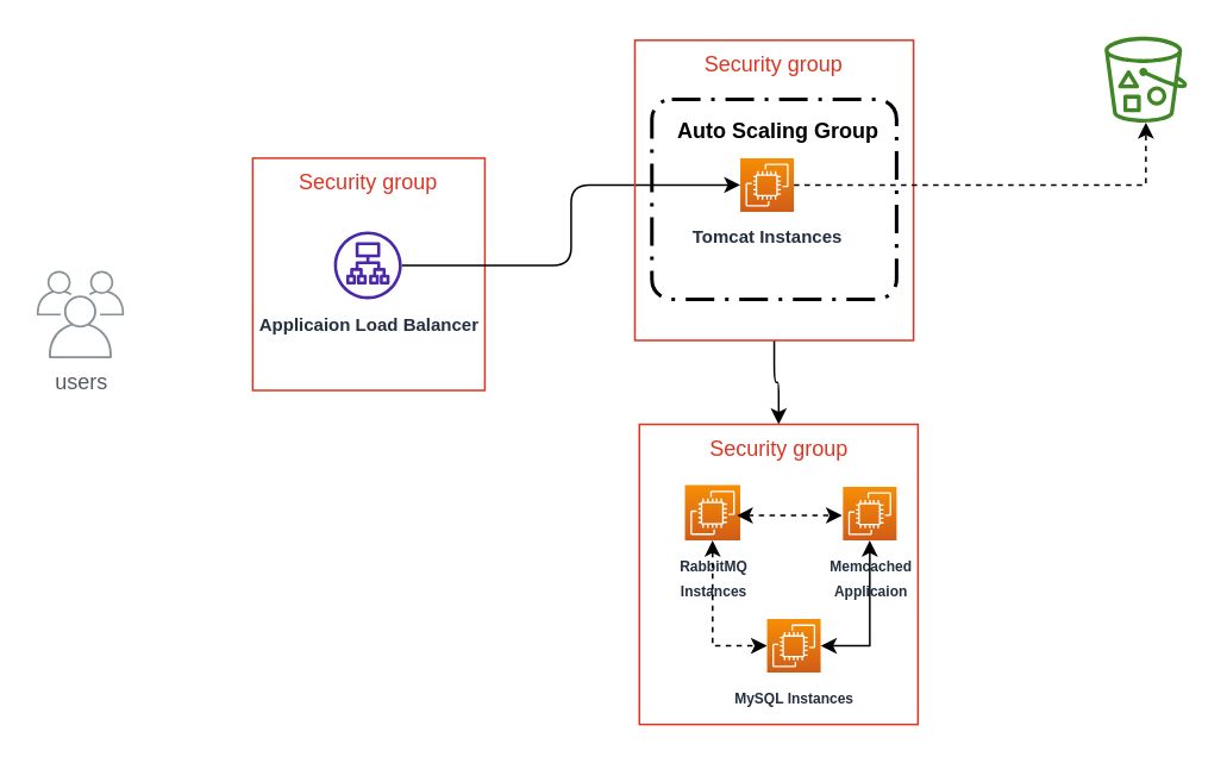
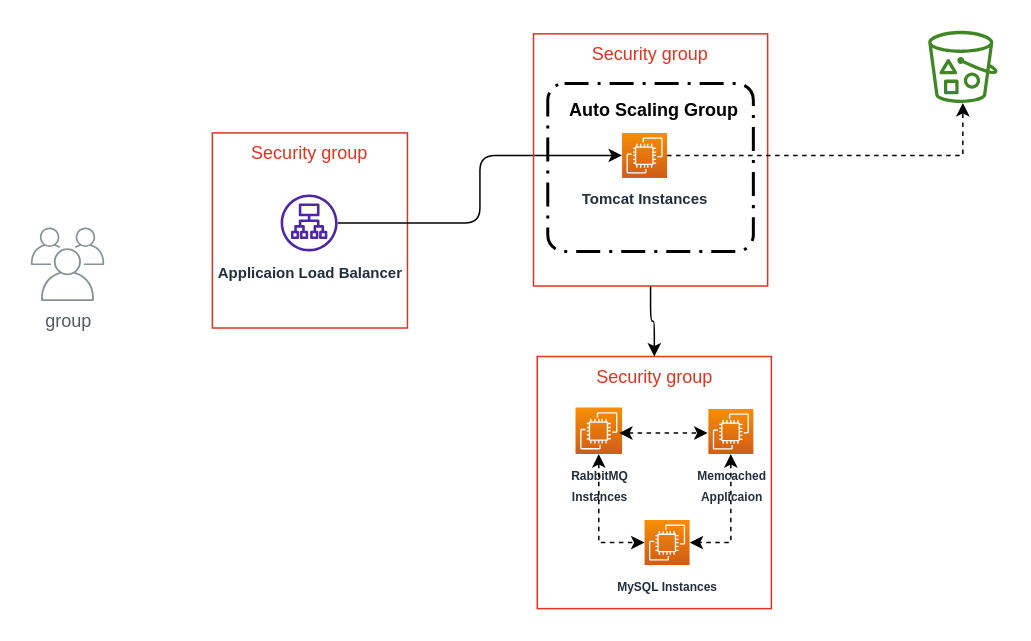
  <mxCell id="0" />
  <mxCell id="1" parent="0" />
- <mxCell id="2" value="users" style="sketch=0;outlineConnect=0;gradientColor=none;fontColor=#545B64;strokeColor=none;fillColor=#879196;dashed=0;verticalLabelPosition=bottom;verticalAlign=top;align=center;html=1;fontSize=12;fontStyle=0;aspect=fixed;shape=mxgraph.aws4.illustration_users;pointerEvents=1" vertex="1" parent="1"><mxGeometry x="20" y="151" width="49" height="49" as="geometry" /></mxCell>
+ <mxCell id="2" value="group" style="sketch=0;outlineConnect=0;gradientColor=none;fontColor=#545B64;strokeColor=none;fillColor=#879196;dashed=0;verticalLabelPosition=bottom;verticalAlign=top;align=center;html=1;fontSize=12;fontStyle=0;aspect=fixed;shape=mxgraph.aws4.illustration_users;pointerEvents=1" vertex="1" parent="1"><mxGeometry x="20" y="151" width="49" height="49" as="geometry" /></mxCell>
  <mxCell id="3" value="Security group" style="fillColor=none;strokeColor=#DD3522;verticalAlign=top;fontStyle=0;fontColor=#DD3522;whiteSpace=wrap;html=1;" vertex="1" parent="1"><mxGeometry x="141" y="88" width="130" height="130" as="geometry" /></mxCell>
  <mxCell id="4" style="edgeStyle=orthogonalEdgeStyle;rounded=1;orthogonalLoop=1;jettySize=auto;html=1;entryX=0;entryY=0.5;entryDx=0;entryDy=0;entryPerimeter=0;" edge="1" parent="1" source="5" target="11"><mxGeometry relative="1" as="geometry" /></mxCell>
  <mxCell id="5" value="&lt;b&gt;&lt;font style=&quot;font-size: 10px;&quot;&gt;Applicaion Load Balancer&lt;/font&gt;&lt;/b&gt;" style="sketch=0;outlineConnect=0;fontColor=#232F3E;gradientColor=none;fillColor=#4D27AA;strokeColor=none;dashed=0;verticalLabelPosition=bottom;verticalAlign=top;align=center;html=1;fontSize=12;fontStyle=0;aspect=fixed;pointerEvents=1;shape=mxgraph.aws4.application_load_balancer;" vertex="1" parent="1"><mxGeometry x="186.5" y="129" width="38" height="38" as="geometry" /></mxCell>
  <mxCell id="6" value="" style="sketch=0;outlineConnect=0;fontColor=#232F3E;gradientColor=none;fillColor=#3F8624;strokeColor=none;dashed=0;verticalLabelPosition=bottom;verticalAlign=top;align=center;html=1;fontSize=12;fontStyle=0;aspect=fixed;pointerEvents=1;shape=mxgraph.aws4.bucket_with_objects;" vertex="1" parent="1"><mxGeometry x="618" y="20" width="46.19" height="48.04" as="geometry" /></mxCell>
  <mxCell id="7" value="" style="rounded=1;arcSize=10;dashed=1;fillColor=none;gradientColor=none;dashPattern=8 3 1 3;strokeWidth=2;" vertex="1" parent="1"><mxGeometry x="364.5" y="55" width="137" height="112" as="geometry" /></mxCell>
  <mxCell id="8" value="" style="edgeStyle=orthogonalEdgeStyle;rounded=1;orthogonalLoop=1;jettySize=auto;html=1;entryX=0.5;entryY=0;entryDx=0;entryDy=0;exitX=0.5;exitY=1;exitDx=0;exitDy=0;" edge="1" parent="1" source="9" target="13"><mxGeometry relative="1" as="geometry" /></mxCell>
  <mxCell id="9" value="Security group" style="fillColor=none;strokeColor=#DD3522;verticalAlign=top;fontStyle=0;fontColor=#DD3522;whiteSpace=wrap;html=1;" vertex="1" parent="1"><mxGeometry x="355" y="22" width="156" height="168" as="geometry" /></mxCell>
  <mxCell id="10" value="" style="edgeStyle=orthogonalEdgeStyle;rounded=0;orthogonalLoop=1;jettySize=auto;html=1;dashed=1;" edge="1" parent="1" source="11" target="6"><mxGeometry relative="1" as="geometry"><mxPoint x="499" y="103" as="targetPoint" /></mxGeometry></mxCell>
  <mxCell id="11" value="&lt;b&gt;&lt;font style=&quot;font-size: 10px;&quot;&gt;Tomcat Instances&lt;/font&gt;&lt;/b&gt;" style="sketch=0;points=[[0,0,0],[0.25,0,0],[0.5,0,0],[0.75,0,0],[1,0,0],[0,1,0],[0.25,1,0],[0.5,1,0],[0.75,1,0],[1,1,0],[0,0.25,0],[0,0.5,0],[0,0.75,0],[1,0.25,0],[1,0.5,0],[1,0.75,0]];outlineConnect=0;fontColor=#232F3E;gradientColor=#F78E04;gradientDirection=north;fillColor=#D05C17;strokeColor=#ffffff;dashed=0;verticalLabelPosition=bottom;verticalAlign=top;align=center;html=1;fontSize=12;fontStyle=0;aspect=fixed;shape=mxgraph.aws4.resourceIcon;resIcon=mxgraph.aws4.ec2;" vertex="1" parent="1"><mxGeometry x="414" y="88" width="30" height="30" as="geometry" /></mxCell>
  <mxCell id="12" value="&lt;b&gt;Auto Scaling Group&lt;/b&gt;" style="text;html=1;strokeColor=none;fillColor=none;align=center;verticalAlign=middle;whiteSpace=wrap;rounded=0;" vertex="1" parent="1"><mxGeometry x="373" y="50" width="125" height="45" as="geometry" /></mxCell>
  <mxCell id="13" value="Security group" style="fillColor=none;strokeColor=#DD3522;verticalAlign=top;fontStyle=0;fontColor=#DD3522;whiteSpace=wrap;html=1;" vertex="1" parent="1"><mxGeometry x="357.5" y="237" width="156" height="168" as="geometry" /></mxCell>
  <mxCell id="14" value="&lt;b&gt;&lt;font style=&quot;font-size: 8px;&quot;&gt;RabbitMQ &lt;br&gt;Instances&lt;/font&gt;&lt;/b&gt;" style="sketch=0;points=[[0,0,0],[0.25,0,0],[0.5,0,0],[0.75,0,0],[1,0,0],[0,1,0],[0.25,1,0],[0.5,1,0],[0.75,1,0],[1,1,0],[0,0.25,0],[0,0.5,0],[0,0.75,0],[1,0.25,0],[1,0.5,0],[1,0.75,0]];outlineConnect=0;fontColor=#232F3E;gradientColor=#F78E04;gradientDirection=north;fillColor=#D05C17;strokeColor=#ffffff;dashed=0;verticalLabelPosition=bottom;verticalAlign=top;align=center;html=1;fontSize=12;fontStyle=0;aspect=fixed;shape=mxgraph.aws4.resourceIcon;resIcon=mxgraph.aws4.ec2;" vertex="1" parent="1"><mxGeometry x="383" y="271" width="31" height="31" as="geometry" /></mxCell>
  <mxCell id="15" value="&lt;b&gt;&lt;font style=&quot;font-size: 8px;&quot;&gt;Memcached &lt;br&gt;Applicaion&lt;/font&gt;&lt;/b&gt;" style="sketch=0;points=[[0,0,0],[0.25,0,0],[0.5,0,0],[0.75,0,0],[1,0,0],[0,1,0],[0.25,1,0],[0.5,1,0],[0.75,1,0],[1,1,0],[0,0.25,0],[0,0.5,0],[0,0.75,0],[1,0.25,0],[1,0.5,0],[1,0.75,0]];outlineConnect=0;fontColor=#232F3E;gradientColor=#F78E04;gradientDirection=north;fillColor=#D05C17;strokeColor=#ffffff;dashed=0;verticalLabelPosition=bottom;verticalAlign=top;align=center;html=1;fontSize=12;fontStyle=0;aspect=fixed;shape=mxgraph.aws4.resourceIcon;resIcon=mxgraph.aws4.ec2;" vertex="1" parent="1"><mxGeometry x="471.5" y="272" width="30" height="30" as="geometry" /></mxCell>
  <mxCell id="16" value="&lt;b&gt;&lt;font style=&quot;font-size: 8px;&quot;&gt;MySQL Instances&lt;/font&gt;&lt;/b&gt;" style="sketch=0;points=[[0,0,0],[0.25,0,0],[0.5,0,0],[0.75,0,0],[1,0,0],[0,1,0],[0.25,1,0],[0.5,1,0],[0.75,1,0],[1,1,0],[0,0.25,0],[0,0.5,0],[0,0.75,0],[1,0.25,0],[1,0.5,0],[1,0.75,0]];outlineConnect=0;fontColor=#232F3E;gradientColor=#F78E04;gradientDirection=north;fillColor=#D05C17;strokeColor=#ffffff;dashed=0;verticalLabelPosition=bottom;verticalAlign=top;align=center;html=1;fontSize=12;fontStyle=0;aspect=fixed;shape=mxgraph.aws4.resourceIcon;resIcon=mxgraph.aws4.ec2;" vertex="1" parent="1"><mxGeometry x="429" y="346" width="30" height="30" as="geometry" /></mxCell>
  <mxCell id="17" value="" style="endArrow=classic;startArrow=classic;html=1;rounded=0;dashed=1;" edge="1" parent="1"><mxGeometry width="100" height="100" relative="1" as="geometry"><mxPoint x="412" y="288" as="sourcePoint" /><mxPoint x="471" y="288" as="targetPoint" /></mxGeometry></mxCell>
  <mxCell id="18" value="" style="endArrow=classic;startArrow=classic;html=1;rounded=0;exitX=0.5;exitY=1;exitDx=0;exitDy=0;exitPerimeter=0;entryX=0;entryY=0.5;entryDx=0;entryDy=0;entryPerimeter=0;edgeStyle=orthogonalEdgeStyle;dashed=1;" edge="1" parent="1" source="14" target="16"><mxGeometry width="100" height="100" relative="1" as="geometry"><mxPoint x="385" y="343" as="sourcePoint" /><mxPoint x="447" y="346" as="targetPoint" /></mxGeometry></mxCell>
- <mxCell id="19" value="" style="endArrow=classic;startArrow=classic;html=1;rounded=0;exitX=0.5;exitY=1;exitDx=0;exitDy=0;exitPerimeter=0;entryX=1;entryY=0.5;entryDx=0;entryDy=0;entryPerimeter=0;edgeStyle=orthogonalEdgeStyle;dashed=0;" edge="1" parent="1" source="15" target="16"><mxGeometry width="100" height="100" relative="1" as="geometry"><mxPoint x="485" y="302" as="sourcePoint" /><mxPoint x="533" y="346" as="targetPoint" /></mxGeometry></mxCell>
+ <mxCell id="19" value="" style="endArrow=classic;startArrow=classic;html=1;rounded=0;exitX=0.5;exitY=1;exitDx=0;exitDy=0;exitPerimeter=0;entryX=1;entryY=0.5;entryDx=0;entryDy=0;entryPerimeter=0;edgeStyle=orthogonalEdgeStyle;dashed=1;" edge="1" parent="1" source="15" target="16"><mxGeometry width="100" height="100" relative="1" as="geometry"><mxPoint x="485" y="302" as="sourcePoint" /><mxPoint x="533" y="346" as="targetPoint" /></mxGeometry></mxCell>
